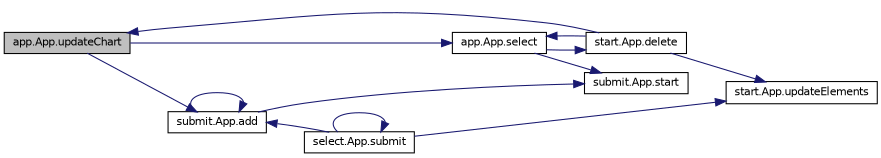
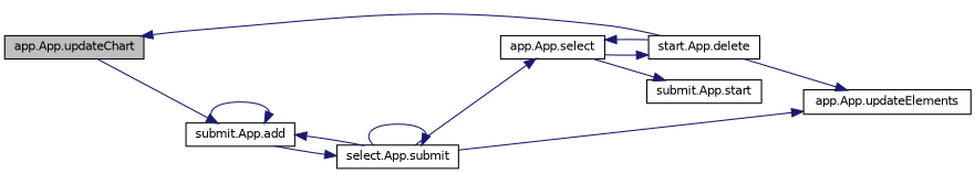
  digraph {
    rankdir=LR
    node [color=black fillcolor=white fontname=Helvetica fontsize=10 shape=record style=filled]
    edge [color=midnightblue fontname=Helvetica fontsize=10 labelfontname=Helvetica labelfontsize=10 style=solid]
    n1 [fillcolor=grey75 fontcolor=black height=0.2 label="app.App.updateChart" width=0.4]
    n2 [height=0.2 label="submit.App.add" width=0.4]
    n3 [height=0.2 label="select.App.submit" width=0.4]
-   n4 [height=0.2 label="start.App.updateElements" width=0.4]
+   n4 [height=0.2 label="app.App.updateElements" width=0.4]
    n5 [height=0.2 label="app.App.select" width=0.4]
    n6 [height=0.2 label="start.App.delete" width=0.4]
    n7 [height=0.2 label="submit.App.start" width=0.4]
    n1 -> n2
    n2 -> n2
-   n2 -> n7
+   n2 -> n3
    n3 -> n2
    n3 -> n3
    n3 -> n4
-   n1 -> n5
+   n3 -> n5
    n5 -> n6
    n5 -> n7
    n6 -> n1
    n6 -> n4
    n6 -> n5
  }
